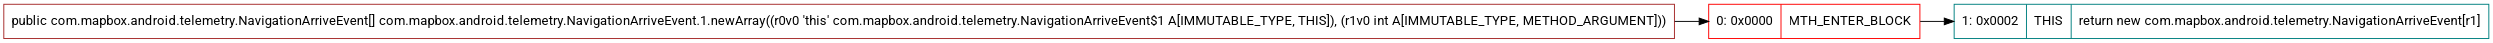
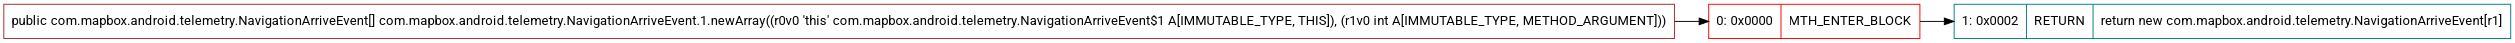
  digraph {
    rankdir=LR
    fontname=Roboto
    node [shape=record fontname=Roboto]
    edge [fontname=Roboto]
    n1 [label="{0\:\ 0x0000|MTH_ENTER_BLOCK\l}" color=red]
-   n2 [label="{1\:\ 0x0002|THIS\l|return new com.mapbox.android.telemetry.NavigationArriveEvent[r1]\l}" color=teal]
+   n2 [label="{1\:\ 0x0002|RETURN\l|return new com.mapbox.android.telemetry.NavigationArriveEvent[r1]\l}" color=teal]
    n3 [label="{public com.mapbox.android.telemetry.NavigationArriveEvent[] com.mapbox.android.telemetry.NavigationArriveEvent.1.newArray((r0v0 'this' com.mapbox.android.telemetry.NavigationArriveEvent$1 A[IMMUTABLE_TYPE, THIS]), (r1v0 int A[IMMUTABLE_TYPE, METHOD_ARGUMENT])) }" color=brown]
    n1 -> n2
    n3 -> n1
  }
